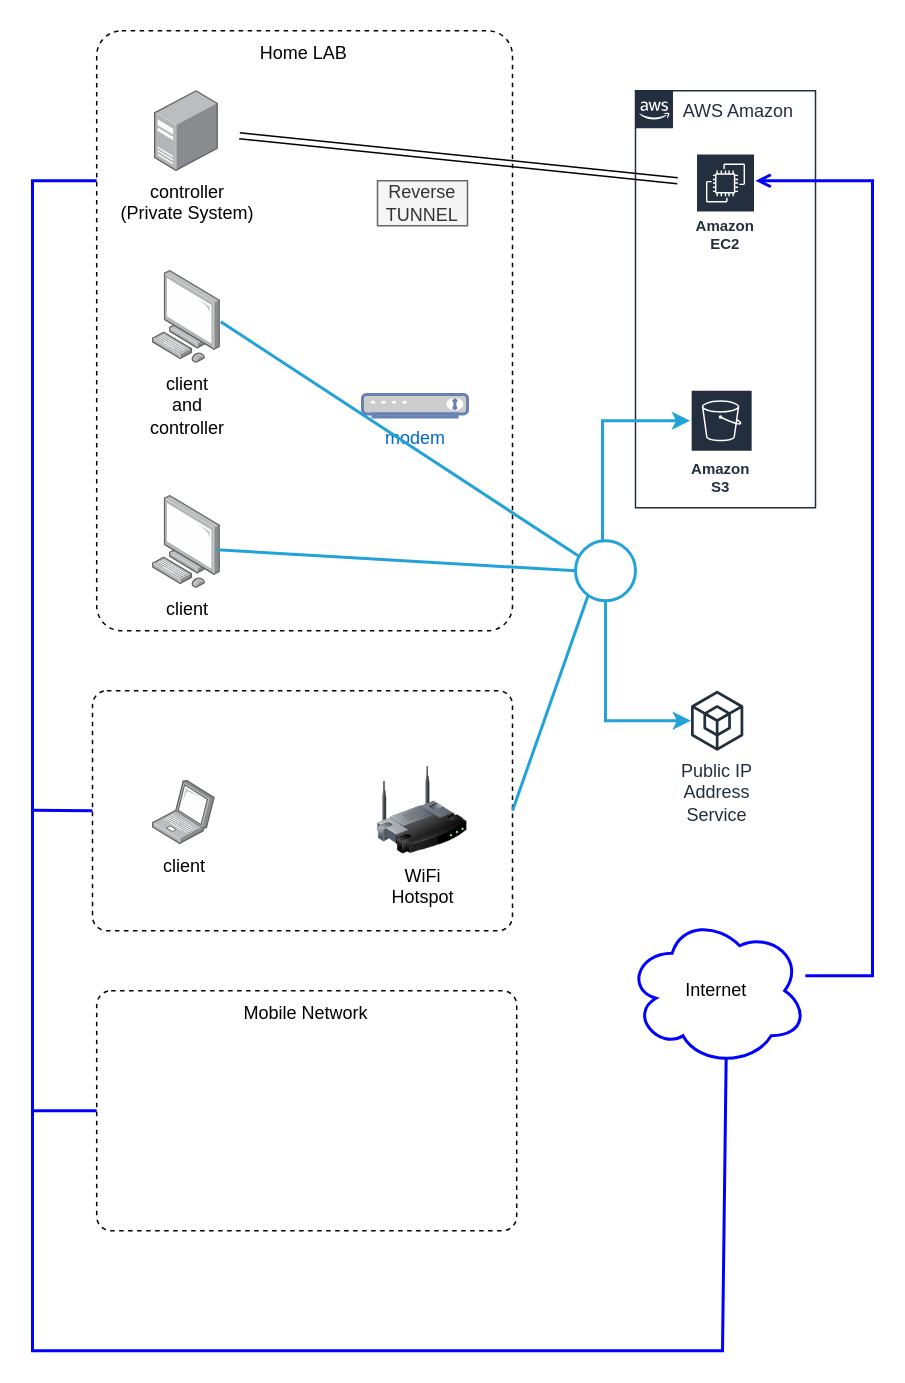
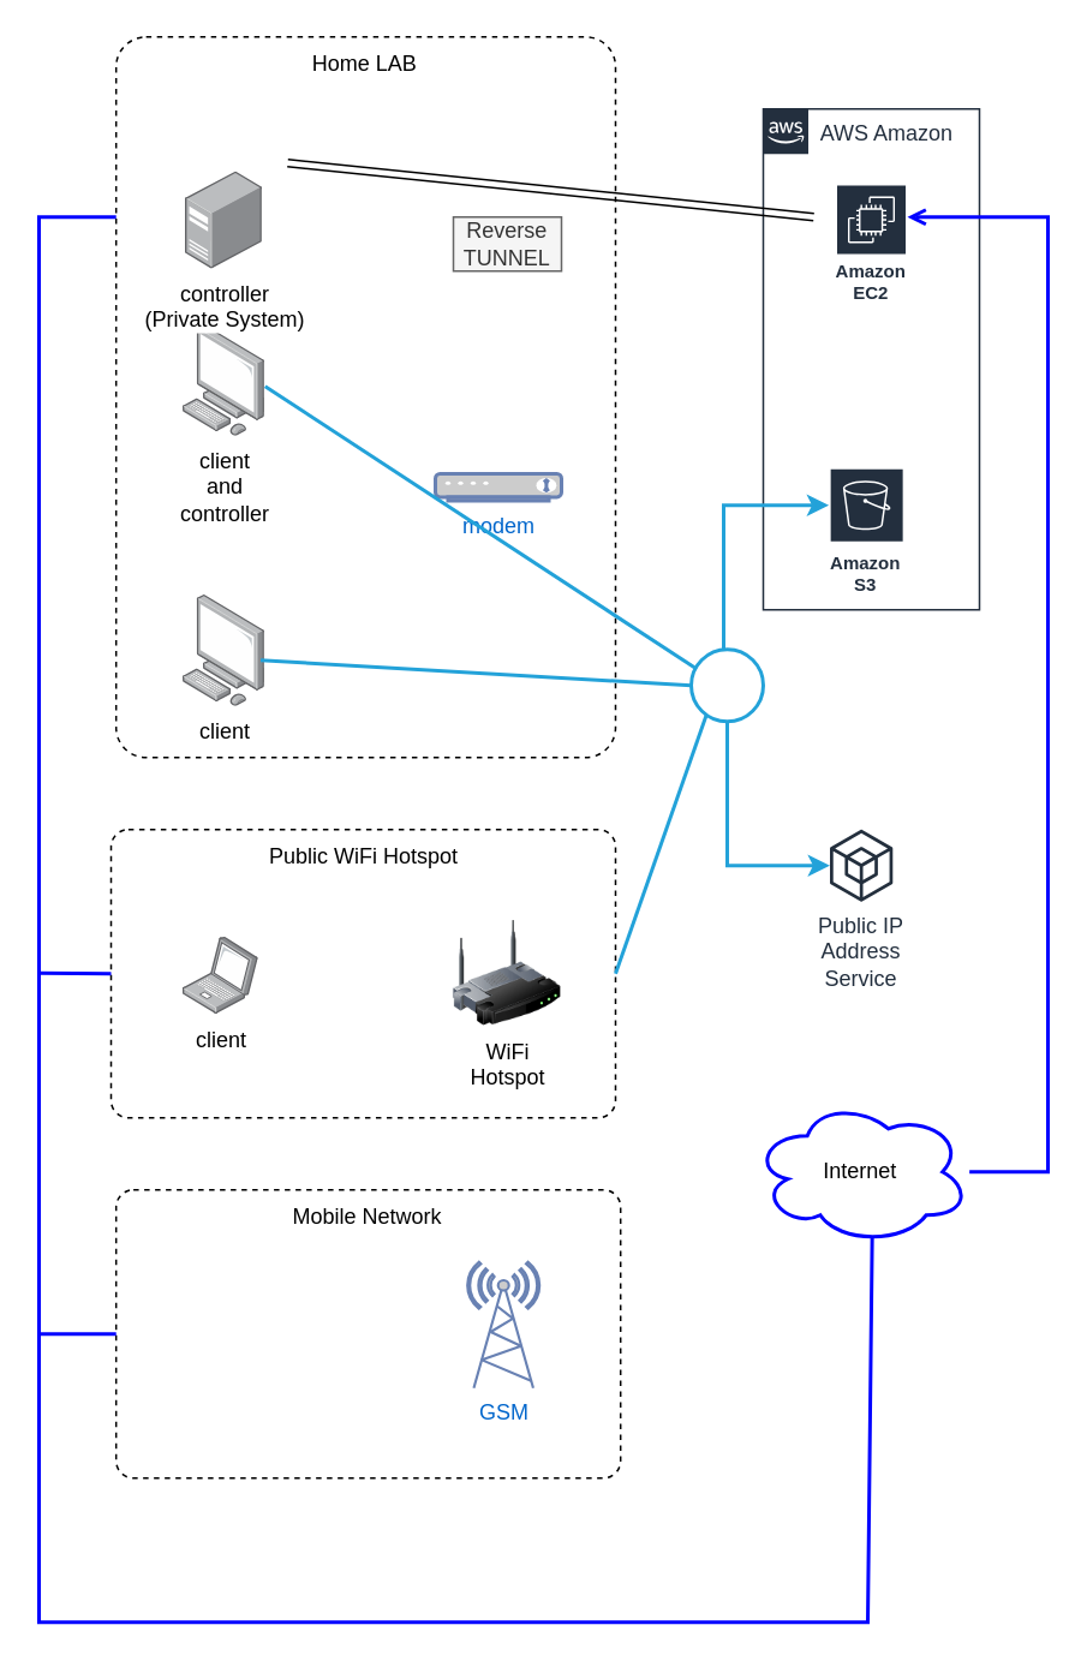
  <mxCell id="0" />
  <mxCell id="1" parent="0" />
  <mxCell id="2" value="AWS Amazon" style="points=[[0,0],[0.25,0],[0.5,0],[0.75,0],[1,0],[1,0.25],[1,0.5],[1,0.75],[1,1],[0.75,1],[0.5,1],[0.25,1],[0,1],[0,0.75],[0,0.5],[0,0.25]];outlineConnect=0;gradientColor=none;html=1;whiteSpace=wrap;fontSize=12;fontStyle=0;container=1;pointerEvents=0;collapsible=0;recursiveResize=0;shape=mxgraph.aws4.group;grIcon=mxgraph.aws4.group_aws_cloud_alt;strokeColor=#232F3E;fillColor=none;verticalAlign=top;align=left;spacingLeft=30;fontColor=#232F3E;dashed=0;" parent="1" vertex="1"><mxGeometry x="423" y="60" width="120" height="278" as="geometry" /></mxCell>
  <mxCell id="3" value="" style="rounded=1;whiteSpace=wrap;html=1;arcSize=6;fillColor=none;dashed=1;" parent="1" vertex="1"><mxGeometry x="63.8" width="277.2" height="400" as="geometry" y="20" /></mxCell>
  <mxCell id="4" value="client&lt;div&gt;and&lt;/div&gt;&lt;div&gt;controller&lt;/div&gt;" style="image;points=[];aspect=fixed;html=1;align=center;shadow=0;dashed=0;image=img/lib/allied_telesis/computer_and_terminals/Personal_Computer.svg;" parent="1" vertex="1"><mxGeometry x="101" y="180" width="45.6" height="61.8" as="geometry" /></mxCell>
  <mxCell id="5" value="client" style="image;points=[];aspect=fixed;html=1;align=center;shadow=0;dashed=0;image=img/lib/allied_telesis/computer_and_terminals/Personal_Computer.svg;" parent="1" vertex="1"><mxGeometry x="101" y="330" width="45.6" height="61.8" as="geometry" /></mxCell>
  <mxCell id="6" value="client" style="image;points=[];aspect=fixed;html=1;align=center;shadow=0;dashed=0;image=img/lib/allied_telesis/computer_and_terminals/Laptop.svg;" parent="1" vertex="1"><mxGeometry x="101" y="520" width="42" height="42.6" as="geometry" /></mxCell>
- <mxCell id="7" value="&lt;div&gt;controller&lt;/div&gt;(Private System)" style="image;points=[];aspect=fixed;html=1;align=center;shadow=0;dashed=0;image=img/lib/allied_telesis/computer_and_terminals/Server_Desktop.svg;" parent="1" vertex="1"><mxGeometry x="102.5" y="60" width="42.6" height="54" as="geometry" /></mxCell>
+ <mxCell id="7" value="&lt;div&gt;controller&lt;/div&gt;(Private System)" style="image;points=[];aspect=fixed;html=1;align=center;shadow=0;dashed=0;image=img/lib/allied_telesis/computer_and_terminals/Server_Desktop.svg;" parent="1" vertex="1"><mxGeometry x="102.5" y="95" width="42.6" height="54" as="geometry" /></mxCell>
  <mxCell id="8" value="Home LAB" style="text;html=1;align=center;verticalAlign=middle;whiteSpace=wrap;rounded=0;" parent="1" vertex="1"><mxGeometry x="167.4" width="70" height="30" as="geometry" y="20" /></mxCell>
  <mxCell id="9" value="WiFi&lt;div&gt;Hotspot&lt;/div&gt;" style="image;html=1;image=img/lib/clip_art/networking/Wireless_Router_128x128.png" parent="1" vertex="1"><mxGeometry x="251" y="510" width="60" height="60" as="geometry" /></mxCell>
+ <mxCell id="10" value="GSM" style="fontColor=#0066CC;verticalAlign=top;verticalLabelPosition=bottom;labelPosition=center;align=center;html=1;outlineConnect=0;fillColor=#CCCCCC;strokeColor=#6881B3;gradientColor=none;gradientDirection=north;strokeWidth=2;shape=mxgraph.networks.radio_tower;" parent="1" vertex="1"><mxGeometry x="258.8" y="700" width="40" height="70" as="geometry" /></mxCell>
  <mxCell id="11" value="modem" style="fontColor=#0066CC;verticalAlign=top;verticalLabelPosition=bottom;labelPosition=center;align=center;html=1;outlineConnect=0;fillColor=#CCCCCC;strokeColor=#6881B3;gradientColor=none;gradientDirection=north;strokeWidth=2;shape=mxgraph.networks.modem;" parent="1" vertex="1"><mxGeometry x="241" y="262.5" width="70" height="15" as="geometry" /></mxCell>
  <mxCell id="12" value="" style="rounded=1;whiteSpace=wrap;html=1;arcSize=6;fillColor=none;dashed=1;" parent="1" vertex="1"><mxGeometry x="61" y="460" width="280" height="160" as="geometry" /></mxCell>
+ <mxCell id="13" value="Public WiFi Hotspot" style="text;html=1;align=center;verticalAlign=middle;whiteSpace=wrap;rounded=0;" parent="1" vertex="1"><mxGeometry x="143.5" y="460" width="115" height="30" as="geometry" /></mxCell>
  <mxCell id="14" value="" style="rounded=1;whiteSpace=wrap;html=1;arcSize=6;fillColor=none;dashed=1;" parent="1" vertex="1"><mxGeometry x="63.8" y="660" width="280" height="160" as="geometry" /></mxCell>
  <mxCell id="15" value="Mobile Network" style="text;html=1;align=center;verticalAlign=middle;whiteSpace=wrap;rounded=0;" parent="1" vertex="1"><mxGeometry x="146.3" y="660" width="115" height="30" as="geometry" /></mxCell>
  <mxCell id="16" value="Public IP&lt;div&gt;Address&lt;div&gt;Service&lt;/div&gt;&lt;/div&gt;" style="sketch=0;outlineConnect=0;fontColor=#232F3E;gradientColor=none;fillColor=#232F3D;strokeColor=none;dashed=0;verticalLabelPosition=bottom;verticalAlign=top;align=center;html=1;fontSize=12;fontStyle=0;aspect=fixed;pointerEvents=1;shape=mxgraph.aws4.external_sdk;" parent="1" vertex="1"><mxGeometry x="460" y="460" width="34.87" height="40" as="geometry" /></mxCell>
  <mxCell id="17" value="Amazon S3" style="sketch=0;outlineConnect=0;fontColor=#232F3E;gradientColor=none;strokeColor=#ffffff;fillColor=#232F3E;dashed=0;verticalLabelPosition=middle;verticalAlign=bottom;align=center;html=1;whiteSpace=wrap;fontSize=10;fontStyle=1;spacing=3;shape=mxgraph.aws4.productIcon;prIcon=mxgraph.aws4.s3;" parent="1" vertex="1"><mxGeometry x="459.43" y="259" width="42" height="75" as="geometry" /></mxCell>
  <mxCell id="18" value="Amazon EC2" style="sketch=0;outlineConnect=0;fontColor=#232F3E;gradientColor=none;strokeColor=#ffffff;fillColor=#232F3E;dashed=0;verticalLabelPosition=middle;verticalAlign=bottom;align=center;html=1;whiteSpace=wrap;fontSize=10;fontStyle=1;spacing=3;shape=mxgraph.aws4.productIcon;prIcon=mxgraph.aws4.ec2;" parent="1" vertex="1"><mxGeometry x="463" y="101.5" width="40" height="70" as="geometry" /></mxCell>
  <mxCell id="19" value="" style="shape=link;html=1;rounded=0;" parent="1" edge="1"><mxGeometry width="100" relative="1" as="geometry"><mxPoint x="159" y="90" as="sourcePoint" /><mxPoint x="451" y="120" as="targetPoint" /></mxGeometry></mxCell>
  <mxCell id="20" value="Reverse TUNNEL" style="text;html=1;align=center;verticalAlign=middle;whiteSpace=wrap;rounded=0;fillColor=#f5f5f5;fontColor=#333333;strokeColor=#666666;" parent="1" vertex="1"><mxGeometry x="251" y="120" width="60" height="30" as="geometry" /></mxCell>
  <mxCell id="21" value="" style="endArrow=none;html=1;rounded=0;exitX=0.998;exitY=0.55;exitDx=0;exitDy=0;exitPerimeter=0;entryX=0.051;entryY=0.255;entryDx=0;entryDy=0;entryPerimeter=0;strokeColor=#23A2D9;strokeWidth=2;" parent="1" source="4" target="24" edge="1"><mxGeometry width="50" height="50" relative="1" as="geometry"><mxPoint x="141" y="300" as="sourcePoint" /><mxPoint x="381" y="380" as="targetPoint" /></mxGeometry></mxCell>
  <mxCell id="22" style="edgeStyle=orthogonalEdgeStyle;rounded=0;orthogonalLoop=1;jettySize=auto;html=1;strokeColor=#23A2D9;strokeWidth=2;" parent="1" source="24" target="17" edge="1"><mxGeometry relative="1" as="geometry"><Array as="points"><mxPoint x="401" y="280" /></Array></mxGeometry></mxCell>
  <mxCell id="23" style="edgeStyle=orthogonalEdgeStyle;rounded=0;orthogonalLoop=1;jettySize=auto;html=1;strokeColor=#23A2D9;strokeWidth=2;" parent="1" source="24" target="16" edge="1"><mxGeometry relative="1" as="geometry"><Array as="points"><mxPoint x="403" y="480" /></Array></mxGeometry></mxCell>
  <mxCell id="24" value="" style="ellipse;whiteSpace=wrap;html=1;strokeColor=#23A2D9;strokeWidth=2;" parent="1" vertex="1"><mxGeometry x="383" y="360" width="40" height="40" as="geometry" /></mxCell>
  <mxCell id="25" value="" style="endArrow=none;html=1;rounded=0;exitX=0.943;exitY=0.583;exitDx=0;exitDy=0;exitPerimeter=0;entryX=0;entryY=0.5;entryDx=0;entryDy=0;strokeColor=#23A2D9;strokeWidth=2;" parent="1" source="5" target="24" edge="1"><mxGeometry width="50" height="50" relative="1" as="geometry"><mxPoint x="141" y="300" as="sourcePoint" /><mxPoint x="191" y="250" as="targetPoint" /></mxGeometry></mxCell>
  <mxCell id="26" value="" style="endArrow=none;html=1;rounded=0;exitX=1;exitY=0.5;exitDx=0;exitDy=0;entryX=0.214;entryY=0.9;entryDx=0;entryDy=0;entryPerimeter=0;strokeColor=#23A2D9;strokeWidth=2;" parent="1" source="12" target="24" edge="1"><mxGeometry width="50" height="50" relative="1" as="geometry"><mxPoint x="154" y="376" as="sourcePoint" /><mxPoint x="393" y="390" as="targetPoint" /></mxGeometry></mxCell>
  <mxCell id="27" style="edgeStyle=orthogonalEdgeStyle;rounded=0;orthogonalLoop=1;jettySize=auto;html=1;strokeColor=#0000FF;strokeWidth=2;endArrow=open;" parent="1" source="28" target="18" edge="1"><mxGeometry relative="1" as="geometry"><Array as="points"><mxPoint x="581" y="650" /><mxPoint x="581" y="120" /></Array></mxGeometry></mxCell>
- <mxCell id="28" value="Internet" style="ellipse;shape=cloud;whiteSpace=wrap;html=1;strokeColor=#0000FF;strokeWidth=2;" parent="1" vertex="1"><mxGeometry x="417.44" y="610" width="120" height="100" as="geometry" /></mxCell>
+ <mxCell id="28" value="Internet" style="ellipse;shape=cloud;whiteSpace=wrap;html=1;strokeColor=#0000FF;strokeWidth=2;" parent="1" vertex="1"><mxGeometry x="417.44" y="610" width="120" height="80" as="geometry" /></mxCell>
  <mxCell id="29" value="" style="endArrow=none;html=1;rounded=0;entryX=0;entryY=0.25;entryDx=0;entryDy=0;exitX=0.55;exitY=0.95;exitDx=0;exitDy=0;exitPerimeter=0;strokeColor=#0000FF;strokeWidth=2;" parent="1" source="28" target="3" edge="1"><mxGeometry width="50" height="50" relative="1" as="geometry"><mxPoint x="161" y="370" as="sourcePoint" /><mxPoint x="211" y="320" as="targetPoint" /><Array as="points"><mxPoint x="481" y="900" /><mxPoint x="21" y="900" /><mxPoint x="21" y="120" /></Array></mxGeometry></mxCell>
  <mxCell id="30" value="" style="endArrow=none;html=1;rounded=0;entryX=0;entryY=0.5;entryDx=0;entryDy=0;strokeColor=#0000FF;strokeWidth=2;" parent="1" target="14" edge="1"><mxGeometry width="50" height="50" relative="1" as="geometry"><mxPoint x="21" y="740" as="sourcePoint" /><mxPoint x="-119" y="690" as="targetPoint" /></mxGeometry></mxCell>
  <mxCell id="31" value="" style="endArrow=none;html=1;rounded=0;entryX=0;entryY=0.5;entryDx=0;entryDy=0;strokeColor=#0000FF;strokeWidth=2;" parent="1" target="12" edge="1"><mxGeometry width="50" height="50" relative="1" as="geometry"><mxPoint x="20.8" y="539.66" as="sourcePoint" /><mxPoint x="63.8" y="539.66" as="targetPoint" /></mxGeometry></mxCell>
